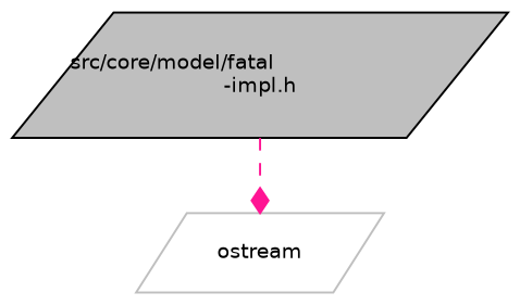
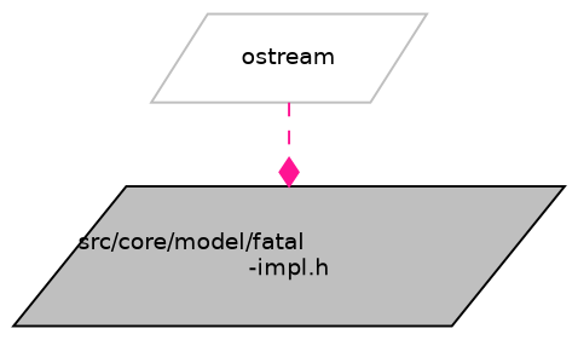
  digraph {
    node [fontname=Helvetica fontsize=10 shape=parallelogram style=filled]
    n1 [color=black fillcolor=grey75 fontcolor=black height=0.2 label="src/core/model/fatal\l-impl.h" width=0.4]
    n2 [color=grey75 fillcolor=white height=0.2 label=ostream width=0.4]
-   n1 -> n2 [color=deeppink fontname=Helvetica fontsize=10 labelfontname=Helvetica labelfontsize=10 style=dashed arrowhead=diamond]
+   n2 -> n1 [color=deeppink fontname=Helvetica fontsize=10 labelfontname=Helvetica labelfontsize=10 style=dashed arrowhead=diamond]
  }
